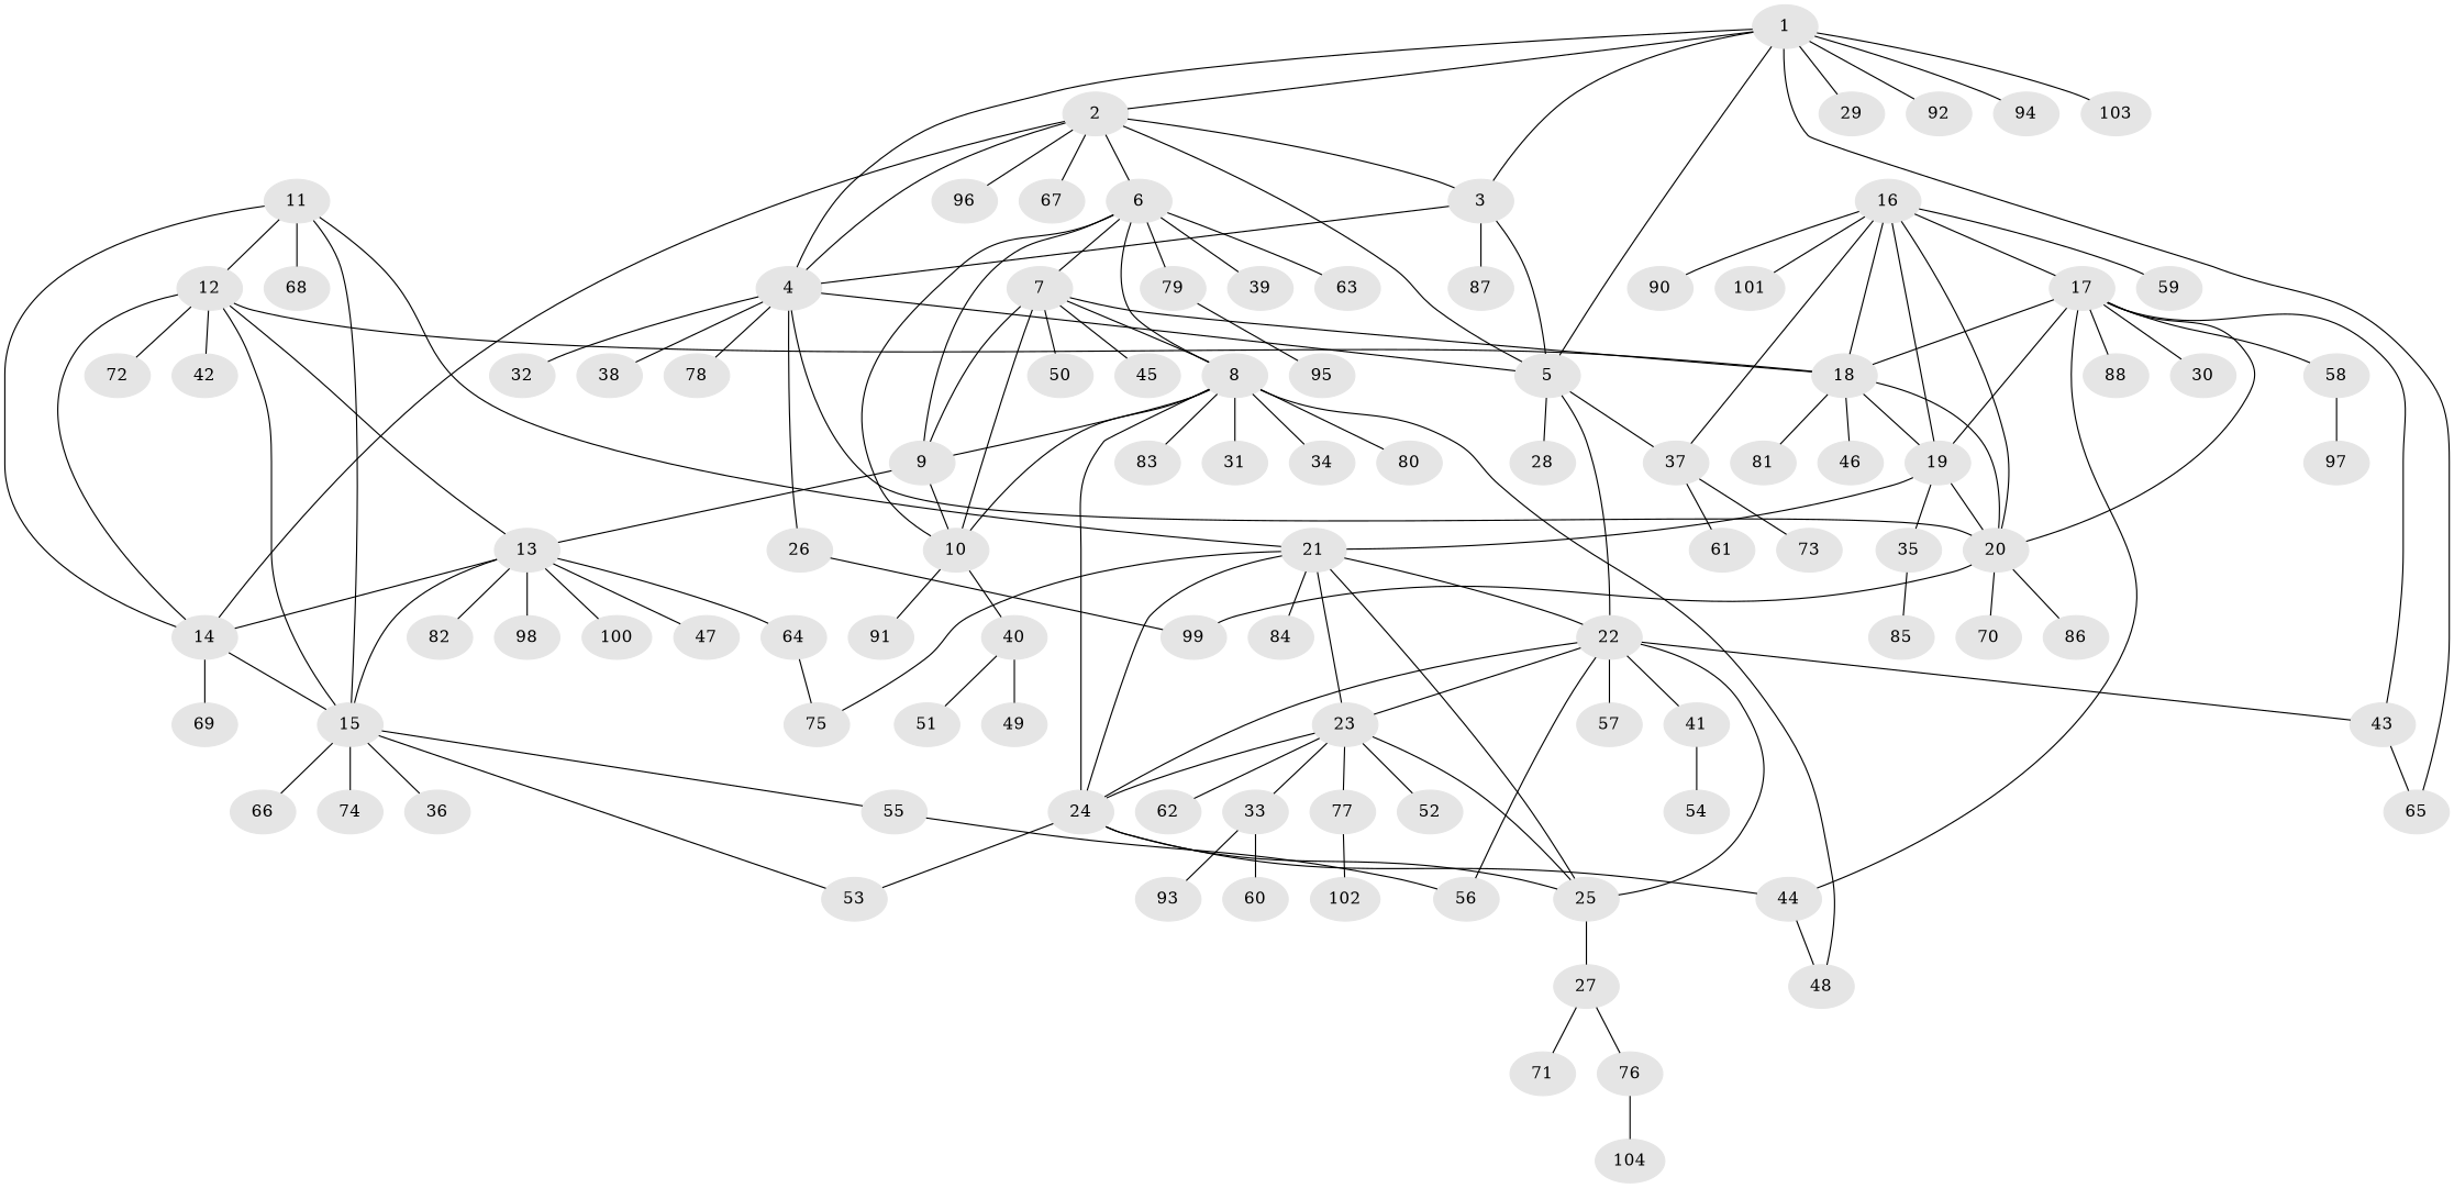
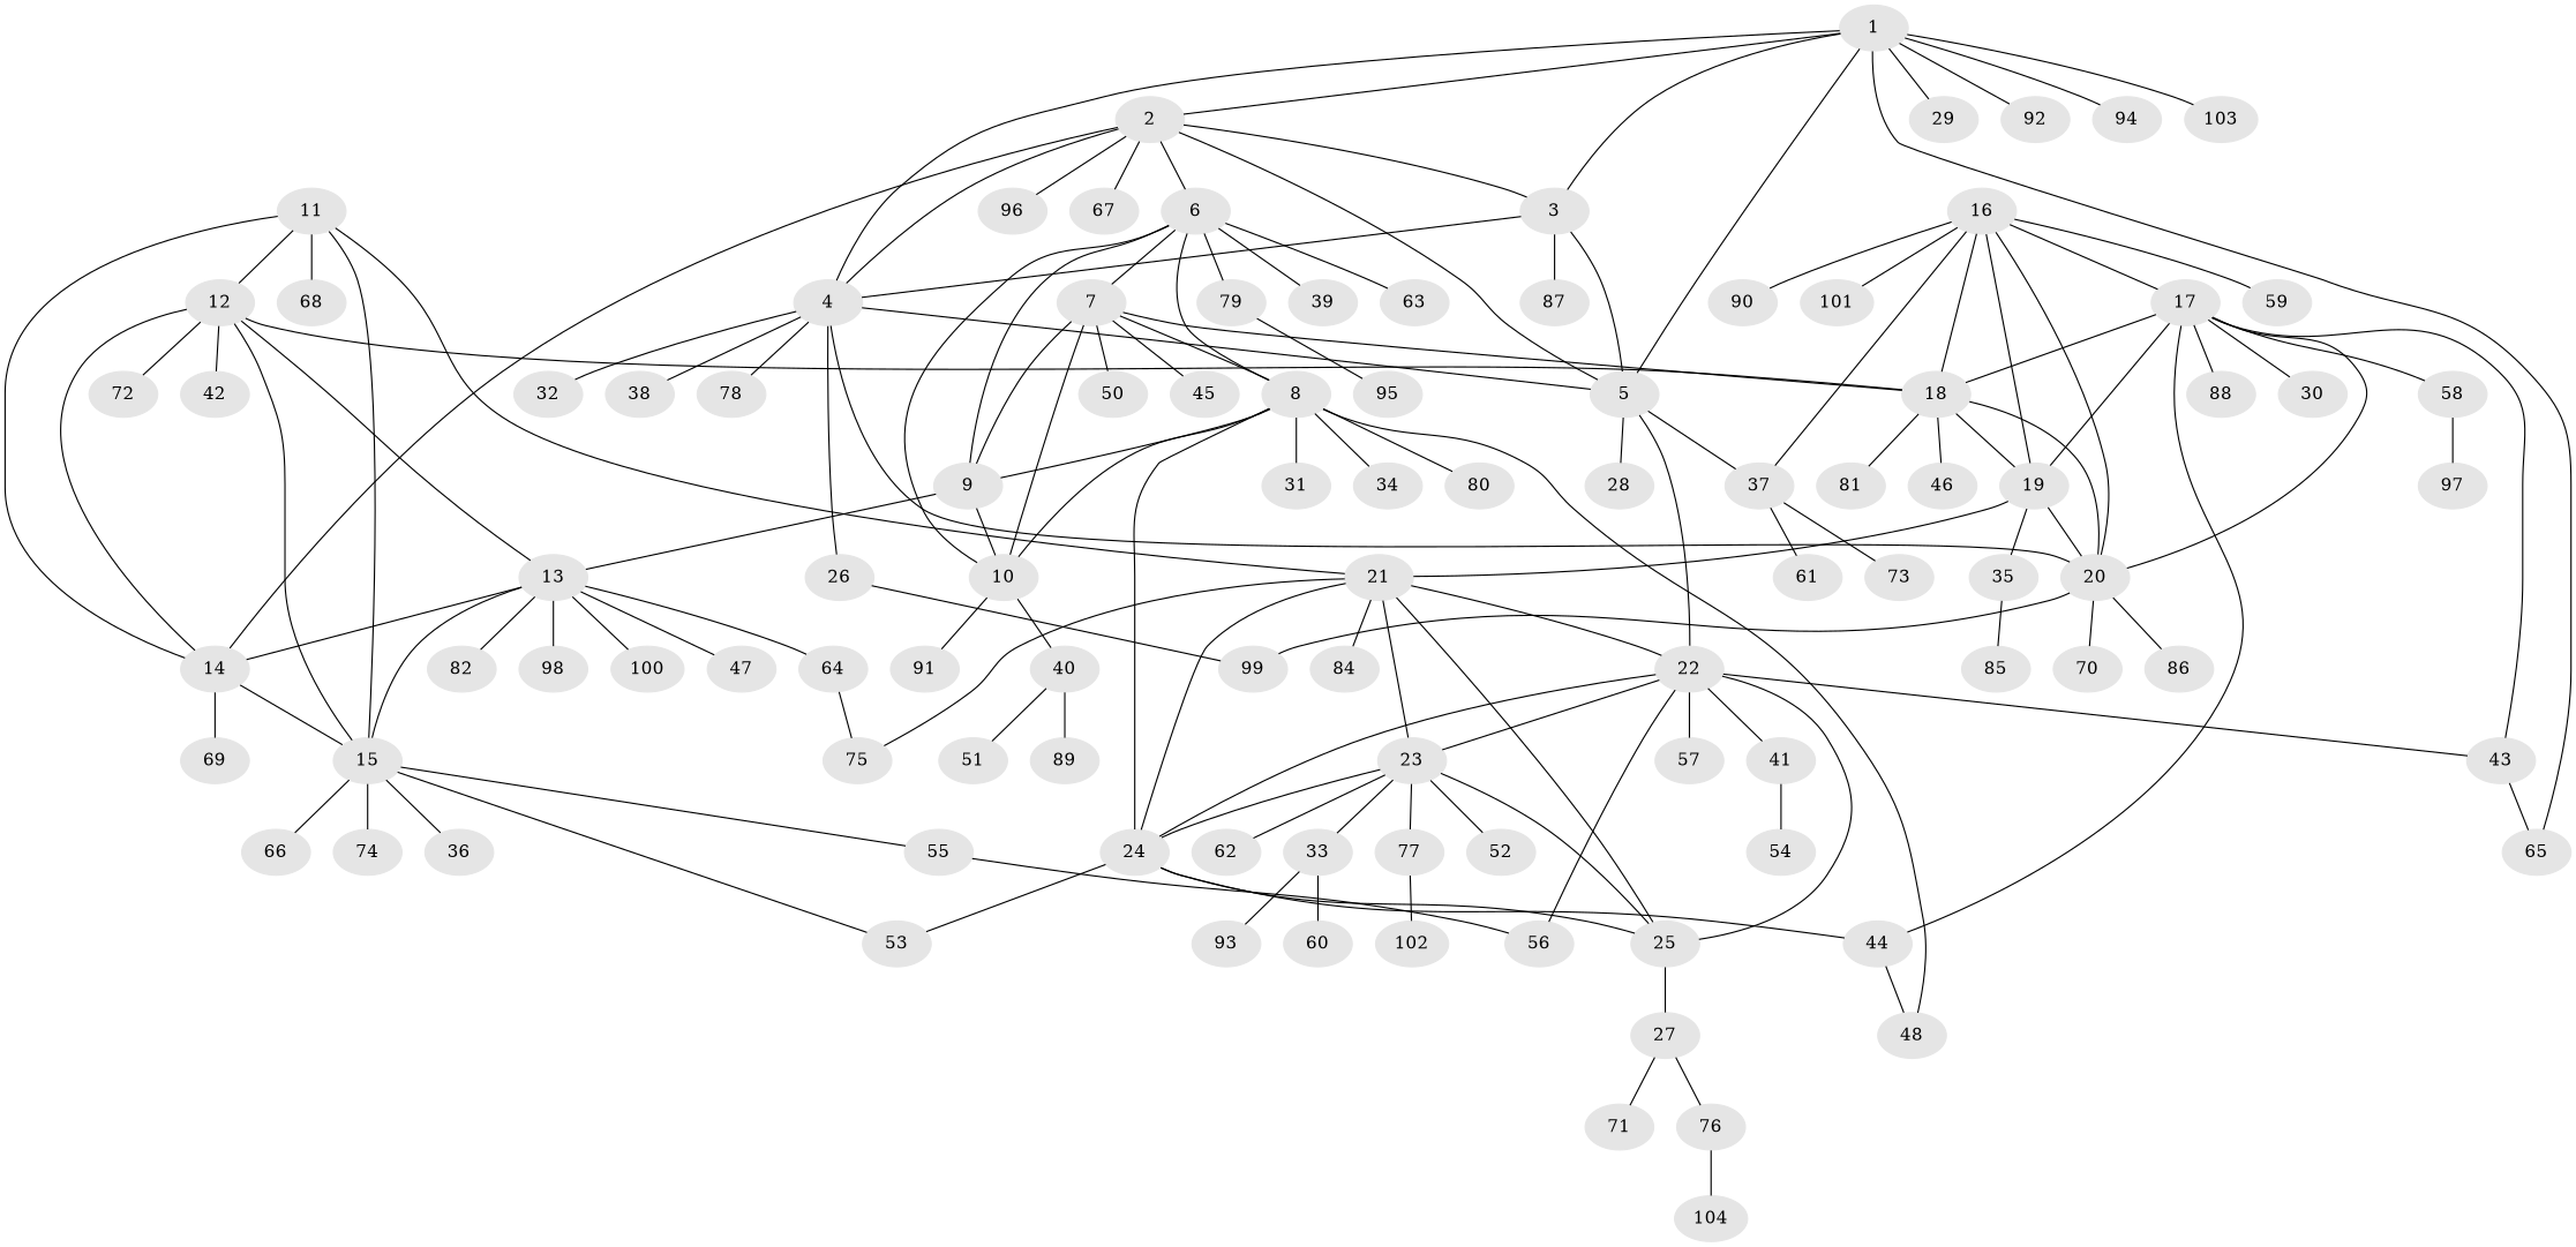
  graph {
    node [color=gray90 style=filled]
    1
    2
    3
    4
    5
    29
    65
    92
    94
    103
    6
    14
    67
    96
    87
    20
    26
    32
    38
    78
    22
    28
    37
    7
    8
    9
    10
    39
    63
    79
    15
    69
    70
    86
    99
    24
    43
    23
    25
    41
    56
    57
    61
    73
    18
    45
    50
    31
    34
    48
    80
-   83
    13
    40
    91
    95
    19
    46
    81
    53
    44
    47
    64
    82
    98
    100
    51
-   89 [label=49]
+   89
    11
    12
    21
    68
    42
    72
    36
    55
    66
    74
    75
    84
    16
    17
    59
    90
    101
    30
    58
    88
    35
    97
    85
    33
    52
    62
    77
    27
    54
    60
    93
    102
    71
    76
    104
    1 -- 2
    1 -- 3
    1 -- 4
    1 -- 5
    1 -- 29
    1 -- 65
    1 -- 92
    1 -- 94
    1 -- 103
    2 -- 3
    2 -- 4
    2 -- 5
    2 -- 6
    2 -- 14
    2 -- 67
    2 -- 96
    3 -- 4
    3 -- 5
    3 -- 87
    4 -- 5
    4 -- 20
    4 -- 26
    4 -- 32
    4 -- 38
    4 -- 78
    5 -- 22
    5 -- 28
    5 -- 37
    6 -- 7
    6 -- 8
    6 -- 9
    6 -- 10
    6 -- 39
    6 -- 63
    6 -- 79
    14 -- 15
    14 -- 69
    20 -- 70
    20 -- 86
    20 -- 99
    26 -- 99
    22 -- 24
    22 -- 43
    22 -- 23
    22 -- 25
    22 -- 41
    22 -- 56
    22 -- 57
    37 -- 61
    37 -- 73
    7 -- 8
    7 -- 9
    7 -- 10
    7 -- 18
    7 -- 45
    7 -- 50
    8 -- 9
    8 -- 10
    8 -- 24
    8 -- 31
    8 -- 34
    8 -- 48
    8 -- 80
-   8 -- 83
    9 -- 10
    9 -- 13
    10 -- 40
    10 -- 91
    79 -- 95
    15 -- 53
    15 -- 36
    15 -- 55
    15 -- 66
    15 -- 74
    24 -- 25
    24 -- 53
    24 -- 44
    43 -- 65
    23 -- 24
    23 -- 25
    23 -- 33
    23 -- 52
    23 -- 62
    23 -- 77
    25 -- 27
    41 -- 54
    18 -- 20
    18 -- 19
    18 -- 46
    18 -- 81
    13 -- 14
    13 -- 15
    13 -- 47
    13 -- 64
    13 -- 82
    13 -- 98
    13 -- 100
    40 -- 51
    40 -- 89
    19 -- 20
    19 -- 21
    19 -- 35
    44 -- 48
    64 -- 75
    11 -- 14
    11 -- 15
    11 -- 12
    11 -- 21
    11 -- 68
    12 -- 14
    12 -- 15
    12 -- 18
    12 -- 13
    12 -- 42
    12 -- 72
    21 -- 22
    21 -- 24
    21 -- 23
    21 -- 25
    21 -- 75
    21 -- 84
    55 -- 56
    16 -- 20
    16 -- 37
    16 -- 18
    16 -- 19
    16 -- 17
    16 -- 59
    16 -- 90
    16 -- 101
    17 -- 20
    17 -- 43
    17 -- 18
    17 -- 19
    17 -- 44
    17 -- 30
    17 -- 58
    17 -- 88
    58 -- 97
    35 -- 85
    33 -- 60
    33 -- 93
    77 -- 102
    27 -- 71
    27 -- 76
    76 -- 104
  }
